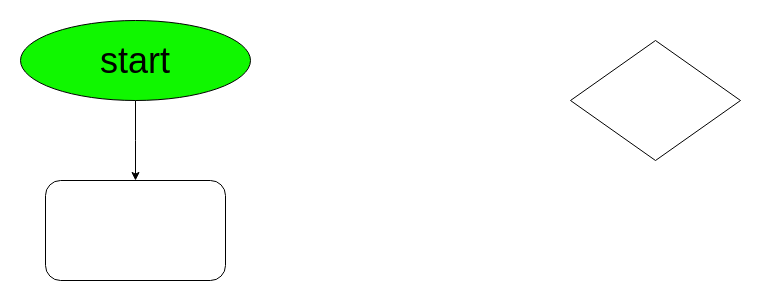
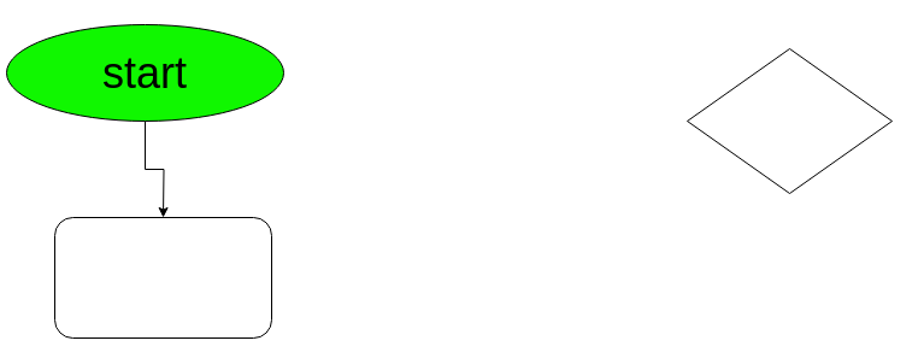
  <mxCell id="0" />
  <mxCell id="1" parent="0" />
  <mxCell id="2" value="" style="rounded=1;whiteSpace=wrap;html=1;" parent="1" vertex="1"><mxGeometry x="45" y="180" width="180" height="100" as="geometry" /></mxCell>
  <mxCell id="3" value="" style="rhombus;whiteSpace=wrap;html=1;" parent="1" vertex="1"><mxGeometry x="570" y="40" width="170" height="120" as="geometry" /></mxCell>
  <mxCell id="4" style="edgeStyle=orthogonalEdgeStyle;rounded=0;orthogonalLoop=1;jettySize=auto;html=1;fontSize=36;" parent="1" source="5" edge="1"><mxGeometry relative="1" as="geometry"><mxPoint x="135" y="180" as="targetPoint" /></mxGeometry></mxCell>
- <mxCell id="5" value="&lt;font style=&quot;font-size: 36px;&quot;&gt;start&lt;/font&gt;" style="ellipse;whiteSpace=wrap;html=1;fillColor=#10F700;" parent="1" vertex="1"><mxGeometry x="20" y="20" width="230" height="80" as="geometry" /></mxCell>
+ <mxCell id="5" value="&lt;font style=&quot;font-size: 36px;&quot;&gt;start&lt;/font&gt;" style="ellipse;whiteSpace=wrap;html=1;fillColor=#10F700;" parent="1" vertex="1"><mxGeometry x="5" y="20" width="230" height="80" as="geometry" /></mxCell>
